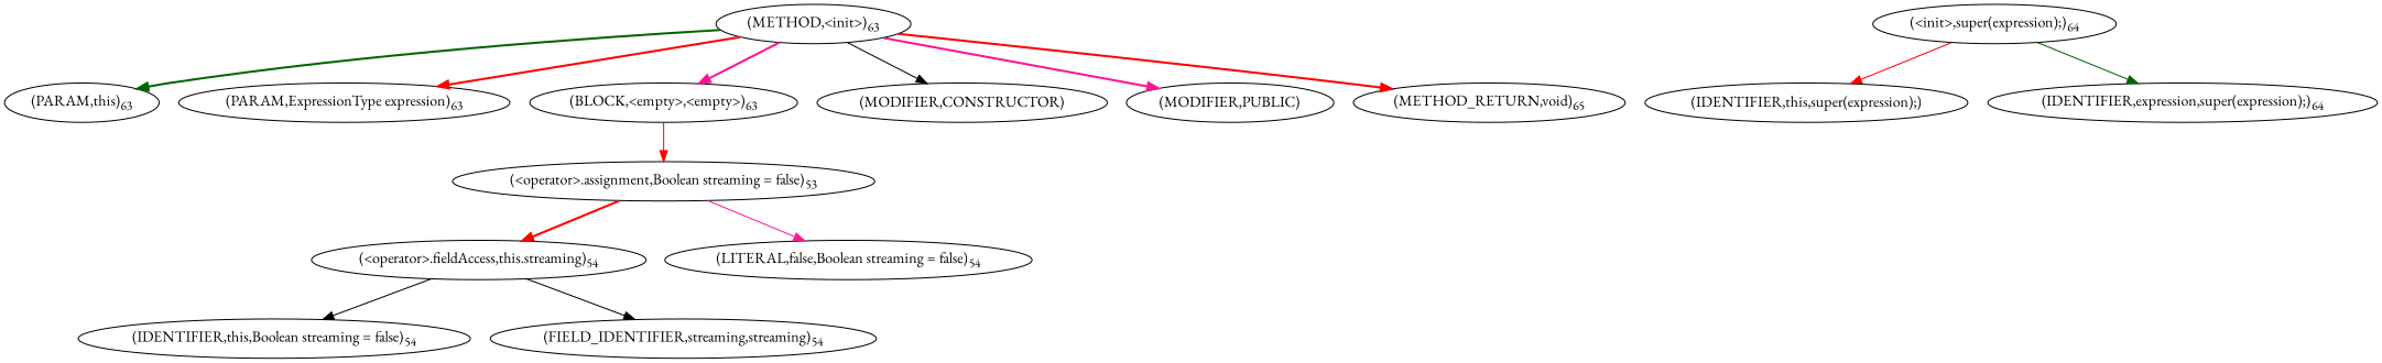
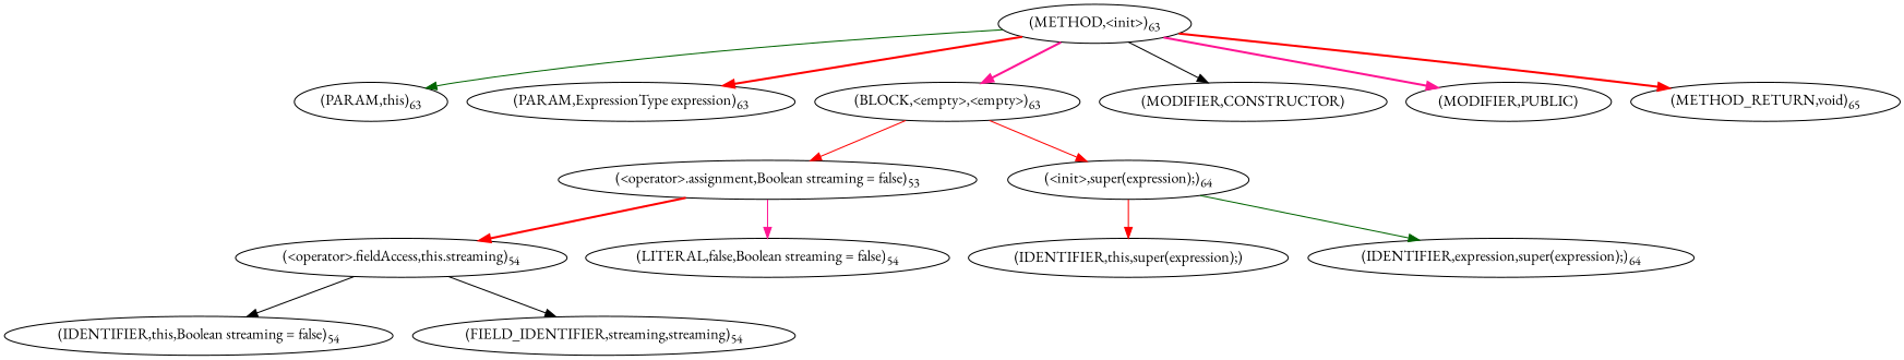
  digraph {
    fontname="EB Garamond"
    node [fontname="EB Garamond"]
    edge [color=red fontname="EB Garamond" style=solid]
    n1 [label=<(METHOD,&lt;init&gt;)<SUB>63</SUB>>]
    n2 [label=<(PARAM,this)<SUB>63</SUB>>]
    n3 [label=<(PARAM,ExpressionType expression)<SUB>63</SUB>>]
    n4 [label=<(BLOCK,&lt;empty&gt;,&lt;empty&gt;)<SUB>63</SUB>>]
    n5 [label=<(MODIFIER,CONSTRUCTOR)>]
    n6 [label=<(MODIFIER,PUBLIC)>]
    n7 [label=<(METHOD_RETURN,void)<SUB>65</SUB>>]
    n8 [label=<(&lt;operator&gt;.assignment,Boolean streaming = false)<SUB>53</SUB>>]
    n9 [label=<(&lt;init&gt;,super(expression);)<SUB>64</SUB>>]
    n10 [label=<(&lt;operator&gt;.fieldAccess,this.streaming)<SUB>54</SUB>>]
    n11 [label=<(LITERAL,false,Boolean streaming = false)<SUB>54</SUB>>]
    n12 [label=<(IDENTIFIER,this,super(expression);)>]
    n13 [label=<(IDENTIFIER,expression,super(expression);)<SUB>64</SUB>>]
    n14 [label=<(IDENTIFIER,this,Boolean streaming = false)<SUB>54</SUB>>]
    n15 [label=<(FIELD_IDENTIFIER,streaming,streaming)<SUB>54</SUB>>]
-   n1 -> n2 [color=darkgreen style=bold]
+   n1 -> n2 [color=darkgreen]
    n1 -> n3 [style=bold]
    n1 -> n4 [color=deeppink style=bold]
    n1 -> n5 [color=black]
    n1 -> n6 [color=deeppink style=bold]
    n1 -> n7 [style=bold]
    n4 -> n8
+   n4 -> n9
    n8 -> n10 [style=bold]
    n8 -> n11 [color=deeppink]
    n9 -> n12
    n9 -> n13 [color=darkgreen]
    n10 -> n14 [color=black]
    n10 -> n15 [color=black]
  }
